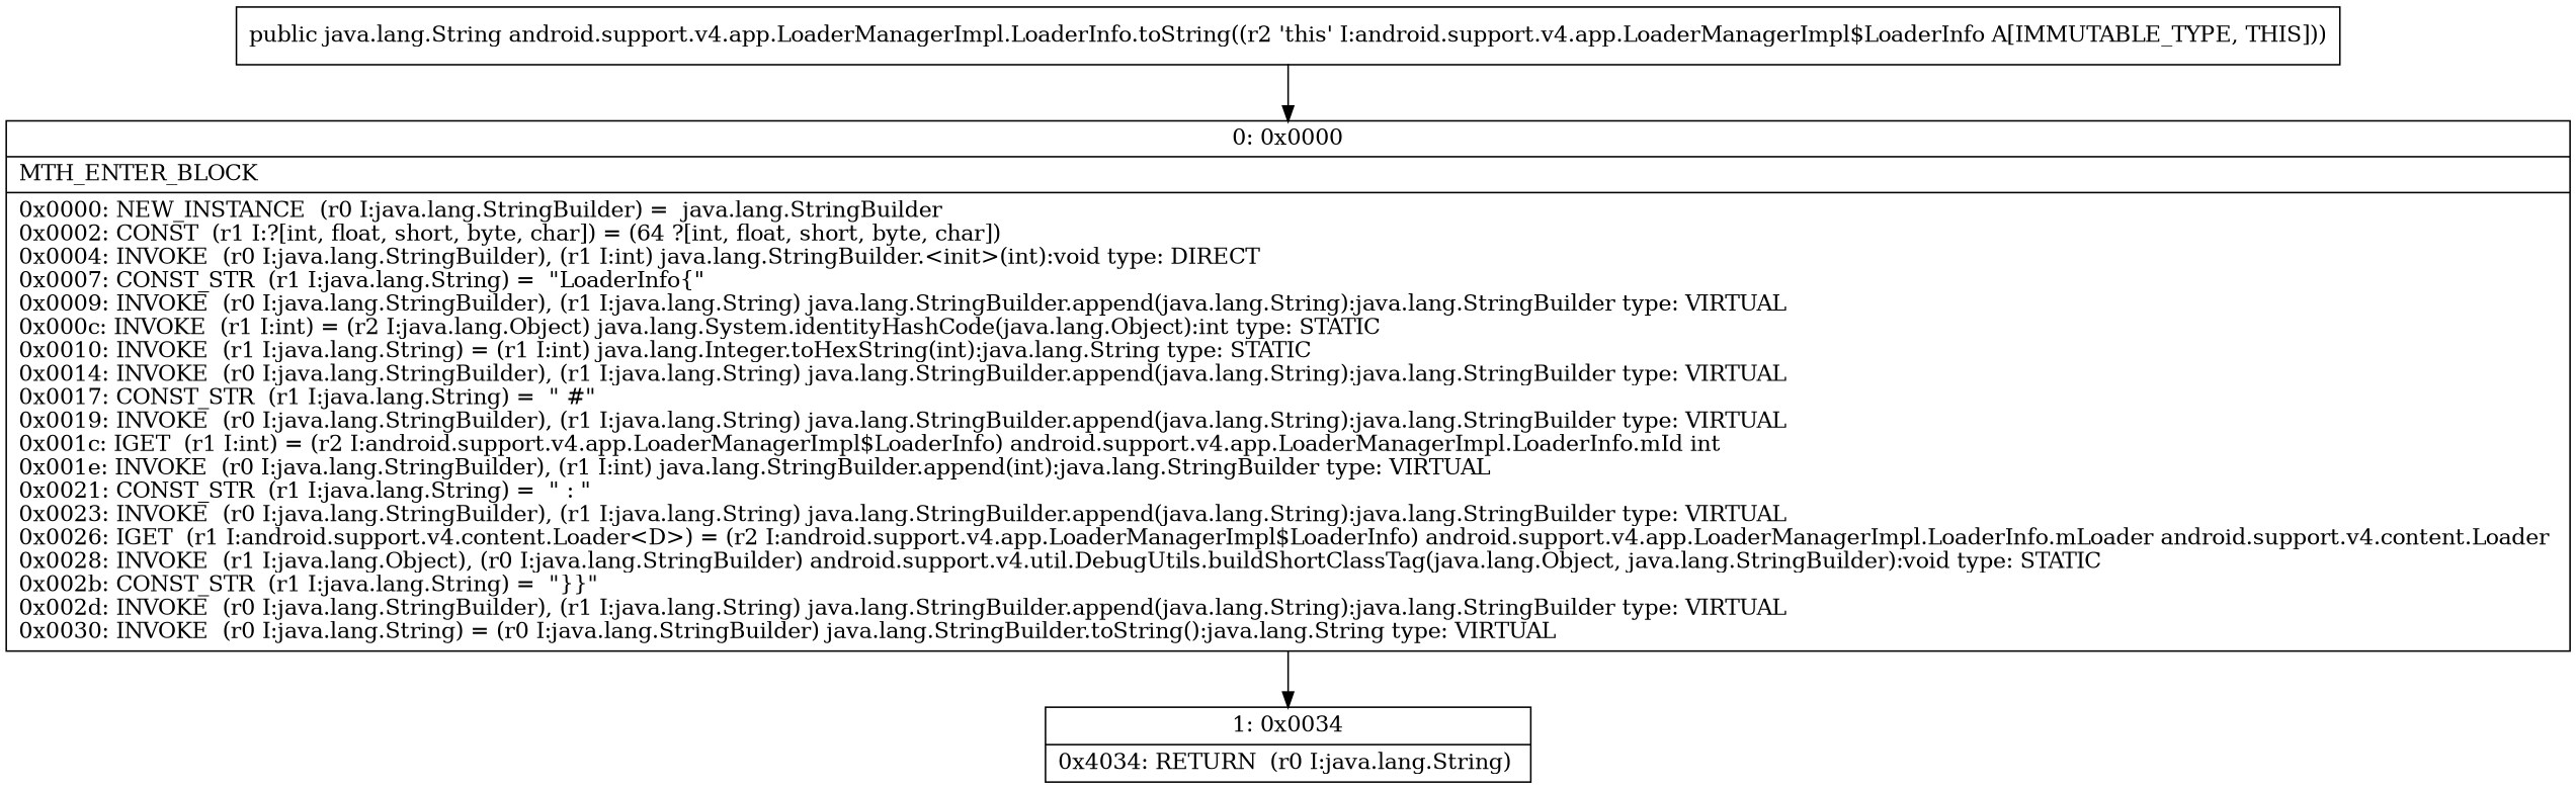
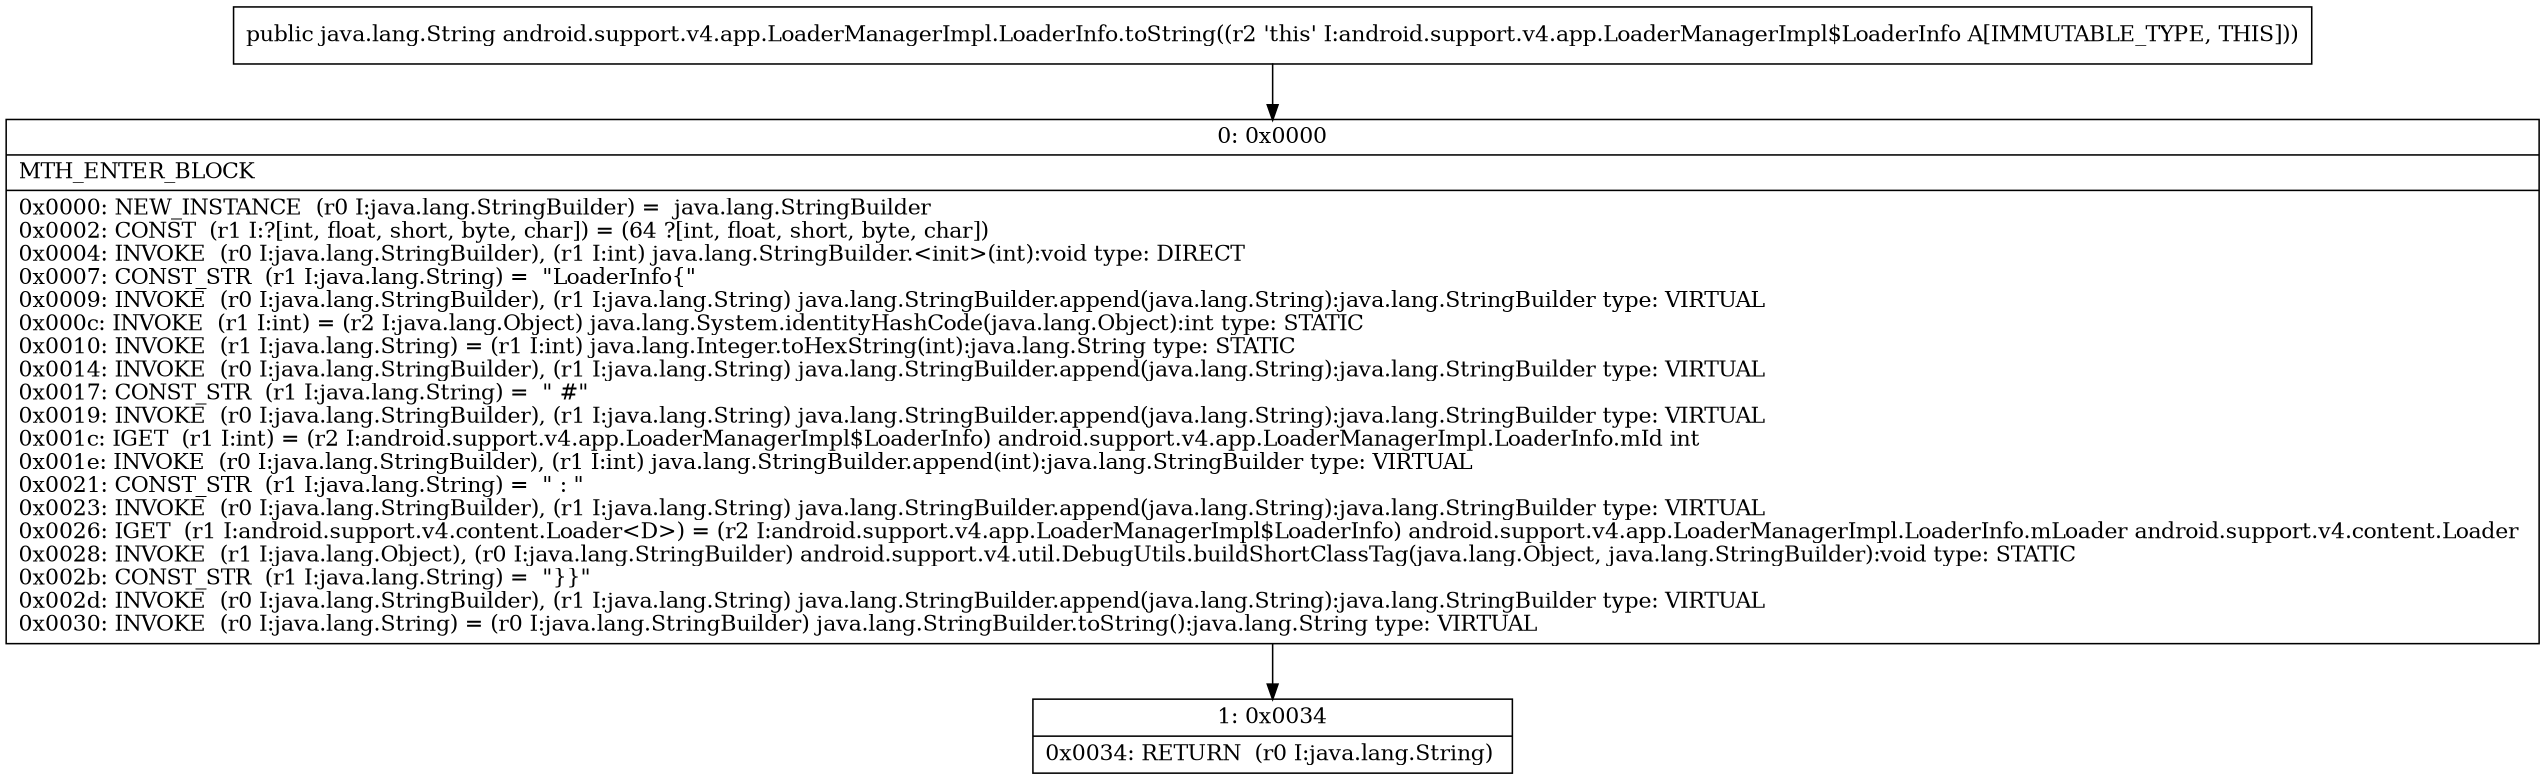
  digraph {
    node [shape=record]
    n1 [label="{0\:\ 0x0000|MTH_ENTER_BLOCK\l|0x0000: NEW_INSTANCE  (r0 I:java.lang.StringBuilder) =  java.lang.StringBuilder \l0x0002: CONST  (r1 I:?[int, float, short, byte, char]) = (64 ?[int, float, short, byte, char]) \l0x0004: INVOKE  (r0 I:java.lang.StringBuilder), (r1 I:int) java.lang.StringBuilder.\<init\>(int):void type: DIRECT \l0x0007: CONST_STR  (r1 I:java.lang.String) =  \"LoaderInfo\{\" \l0x0009: INVOKE  (r0 I:java.lang.StringBuilder), (r1 I:java.lang.String) java.lang.StringBuilder.append(java.lang.String):java.lang.StringBuilder type: VIRTUAL \l0x000c: INVOKE  (r1 I:int) = (r2 I:java.lang.Object) java.lang.System.identityHashCode(java.lang.Object):int type: STATIC \l0x0010: INVOKE  (r1 I:java.lang.String) = (r1 I:int) java.lang.Integer.toHexString(int):java.lang.String type: STATIC \l0x0014: INVOKE  (r0 I:java.lang.StringBuilder), (r1 I:java.lang.String) java.lang.StringBuilder.append(java.lang.String):java.lang.StringBuilder type: VIRTUAL \l0x0017: CONST_STR  (r1 I:java.lang.String) =  \" #\" \l0x0019: INVOKE  (r0 I:java.lang.StringBuilder), (r1 I:java.lang.String) java.lang.StringBuilder.append(java.lang.String):java.lang.StringBuilder type: VIRTUAL \l0x001c: IGET  (r1 I:int) = (r2 I:android.support.v4.app.LoaderManagerImpl$LoaderInfo) android.support.v4.app.LoaderManagerImpl.LoaderInfo.mId int \l0x001e: INVOKE  (r0 I:java.lang.StringBuilder), (r1 I:int) java.lang.StringBuilder.append(int):java.lang.StringBuilder type: VIRTUAL \l0x0021: CONST_STR  (r1 I:java.lang.String) =  \" : \" \l0x0023: INVOKE  (r0 I:java.lang.StringBuilder), (r1 I:java.lang.String) java.lang.StringBuilder.append(java.lang.String):java.lang.StringBuilder type: VIRTUAL \l0x0026: IGET  (r1 I:android.support.v4.content.Loader\<D\>) = (r2 I:android.support.v4.app.LoaderManagerImpl$LoaderInfo) android.support.v4.app.LoaderManagerImpl.LoaderInfo.mLoader android.support.v4.content.Loader \l0x0028: INVOKE  (r1 I:java.lang.Object), (r0 I:java.lang.StringBuilder) android.support.v4.util.DebugUtils.buildShortClassTag(java.lang.Object, java.lang.StringBuilder):void type: STATIC \l0x002b: CONST_STR  (r1 I:java.lang.String) =  \"\}\}\" \l0x002d: INVOKE  (r0 I:java.lang.StringBuilder), (r1 I:java.lang.String) java.lang.StringBuilder.append(java.lang.String):java.lang.StringBuilder type: VIRTUAL \l0x0030: INVOKE  (r0 I:java.lang.String) = (r0 I:java.lang.StringBuilder) java.lang.StringBuilder.toString():java.lang.String type: VIRTUAL \l}"]
-   n2 [label="{1\:\ 0x0034|0x4034: RETURN  (r0 I:java.lang.String) \l}"]
+   n2 [label="{1\:\ 0x0034|0x0034: RETURN  (r0 I:java.lang.String) \l}"]
    n3 [label="{public java.lang.String android.support.v4.app.LoaderManagerImpl.LoaderInfo.toString((r2 'this' I:android.support.v4.app.LoaderManagerImpl$LoaderInfo A[IMMUTABLE_TYPE, THIS])) }"]
    n1 -> n2
    n3 -> n1
  }
